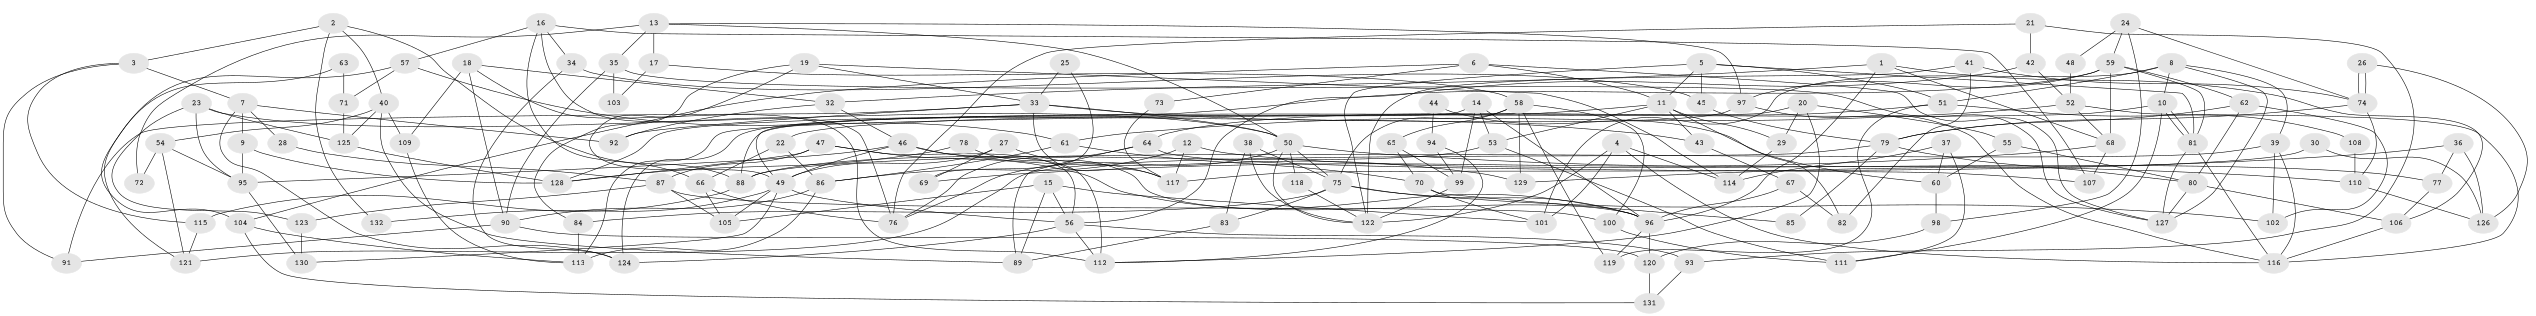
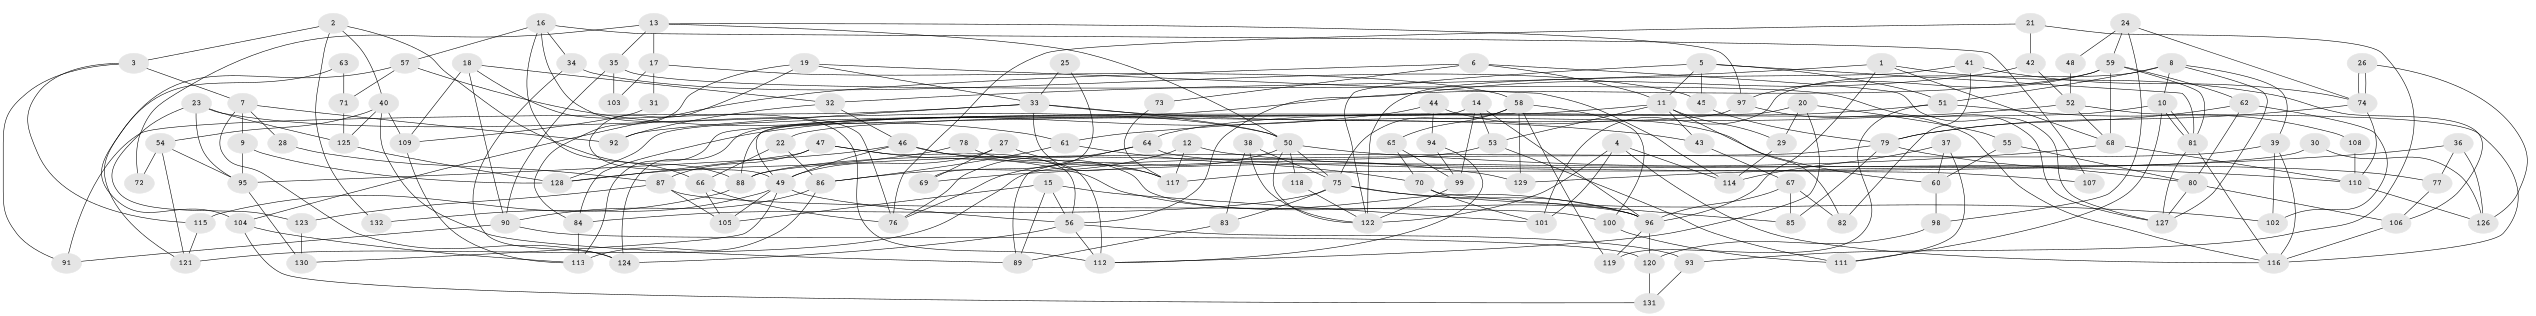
  graph {
    fontname="Courier Prime"
    node [color=gray90 fontname="Courier Prime" style=filled]
    edge [fontname="Courier Prime"]
    1
    32
    68
    96
    106
    92
    46
    36
    77
    126
    129
    69
    110
    119
    120
    116
    2
    3
    40
    88
    132
    7
    91
    115
    89
    109
    125
    54
    9
    28
    124
    121
    4
    101
    114
    122
    5
    11
    45
    51
    81
    29
    43
    53
    82
    113
    79
    64
    108
    127
    6
    73
    104
    117
    131
    95
    128
    87
    8
    10
    39
    22
    111
    102
    130
    86
    66
    67
    12
    90
    13
    17
    35
    50
    72
    97
+   31
    58
    103
    76
    75
    118
    14
    49
    99
    56
    105
    15
    112
    93
    16
    34
    57
    107
    61
    71
    65
    100
    18
    19
    33
    84
    20
    55
    60
    80
    21
    42
    52
    23
    123
    24
    48
    59
    74
    98
    62
    25
    26
    27
    30
    37
    38
    83
    41
    85
    44
    94
    47
    70
    63
    78
    1 -- 32
    1 -- 68
    1 -- 96
    1 -- 106
    32 -- 92
    32 -- 46
    68 -- 69
-   68 -- 107
+   68 -- 110
    96 -- 119
    96 -- 120
    106 -- 116
    46 -- 129
    46 -- 95
    46 -- 49
    46 -- 112
    36 -- 77
    36 -- 126
    36 -- 129
    77 -- 106
    110 -- 126
    120 -- 131
    2 -- 3
    2 -- 40
    2 -- 88
    2 -- 132
    3 -- 7
    3 -- 91
    3 -- 115
    40 -- 89
    40 -- 109
    40 -- 125
    40 -- 54
    88 -- 115
    7 -- 92
    7 -- 9
    7 -- 28
    7 -- 124
    115 -- 121
    109 -- 113
    125 -- 128
    54 -- 121
    54 -- 95
    54 -- 72
    9 -- 95
    9 -- 128
    28 -- 87
    4 -- 116
    4 -- 101
    4 -- 114
    4 -- 122
    5 -- 122
    5 -- 11
    5 -- 45
    5 -- 51
    5 -- 81
    11 -- 29
    11 -- 43
    11 -- 53
    11 -- 82
    11 -- 113
    45 -- 79
    51 -- 119
    51 -- 64
    51 -- 108
    81 -- 116
    81 -- 127
    29 -- 114
    43 -- 67
    53 -- 88
    53 -- 111
    79 -- 121
    79 -- 80
    79 -- 85
    64 -- 89
    64 -- 76
    64 -- 107
    108 -- 110
    6 -- 11
    6 -- 127
    6 -- 73
    6 -- 104
    73 -- 117
    104 -- 113
    104 -- 131
    95 -- 130
    87 -- 105
    87 -- 100
    87 -- 123
    8 -- 101
    8 -- 51
    8 -- 127
    8 -- 10
    8 -- 39
    10 -- 81
    10 -- 81
    10 -- 22
    10 -- 111
    39 -- 116
    39 -- 88
    39 -- 102
    22 -- 86
    22 -- 66
    86 -- 113
    86 -- 90
    66 -- 76
    66 -- 105
    67 -- 96
    67 -- 82
+   67 -- 85
    12 -- 77
    12 -- 117
    12 -- 86
    90 -- 120
    90 -- 91
    13 -- 17
    13 -- 35
    13 -- 50
    13 -- 72
    13 -- 97
+   17 -- 31
    17 -- 58
    17 -- 103
    35 -- 127
    35 -- 90
    35 -- 103
    50 -- 110
    50 -- 122
    50 -- 76
    50 -- 75
    50 -- 118
    97 -- 116
    97 -- 124
+   31 -- 109
    58 -- 129
    58 -- 119
    58 -- 75
    58 -- 65
    58 -- 100
    75 -- 96
    75 -- 102
    75 -- 84
    75 -- 83
    118 -- 122
    14 -- 96
    14 -- 53
    14 -- 49
    14 -- 99
    49 -- 132
    49 -- 130
    49 -- 56
    49 -- 105
    99 -- 122
    56 -- 124
    56 -- 112
    56 -- 93
    15 -- 89
    15 -- 101
    15 -- 56
    15 -- 105
    93 -- 131
    16 -- 66
    16 -- 76
    16 -- 34
    16 -- 57
    16 -- 107
    34 -- 124
    34 -- 45
    57 -- 121
    57 -- 61
    57 -- 71
    61 -- 86
    61 -- 70
    71 -- 125
    65 -- 99
    65 -- 70
    100 -- 111
    18 -- 32
    18 -- 109
    18 -- 90
    18 -- 112
    19 -- 114
    19 -- 49
    19 -- 33
    19 -- 84
    33 -- 92
    33 -- 91
    33 -- 43
    33 -- 117
    33 -- 50
    84 -- 113
    20 -- 88
    20 -- 29
    20 -- 112
    20 -- 55
    55 -- 60
    55 -- 80
    60 -- 98
    80 -- 106
    80 -- 127
    21 -- 76
    21 -- 93
    21 -- 42
    42 -- 56
    42 -- 52
    52 -- 68
    52 -- 116
    52 -- 61
    23 -- 125
    23 -- 95
    23 -- 50
    23 -- 123
    123 -- 130
    24 -- 48
    24 -- 59
    24 -- 74
    24 -- 98
    48 -- 52
    59 -- 68
    59 -- 81
    59 -- 128
    59 -- 97
    59 -- 62
    74 -- 110
    74 -- 79
    98 -- 120
    62 -- 79
    62 -- 102
    62 -- 80
    25 -- 69
    25 -- 33
    26 -- 126
    26 -- 74
    26 -- 74
    27 -- 69
    27 -- 117
    27 -- 49
    30 -- 126
    30 -- 117
    37 -- 114
    37 -- 111
    37 -- 60
    38 -- 122
    38 -- 75
    38 -- 83
    83 -- 89
    41 -- 122
    41 -- 82
    41 -- 74
+   44 -- 84
    44 -- 60
    44 -- 94
    94 -- 99
    94 -- 112
    47 -- 96
    47 -- 128
    47 -- 87
    47 -- 56
    70 -- 101
    70 -- 85
    63 -- 104
    63 -- 71
    78 -- 96
    78 -- 128
  }
